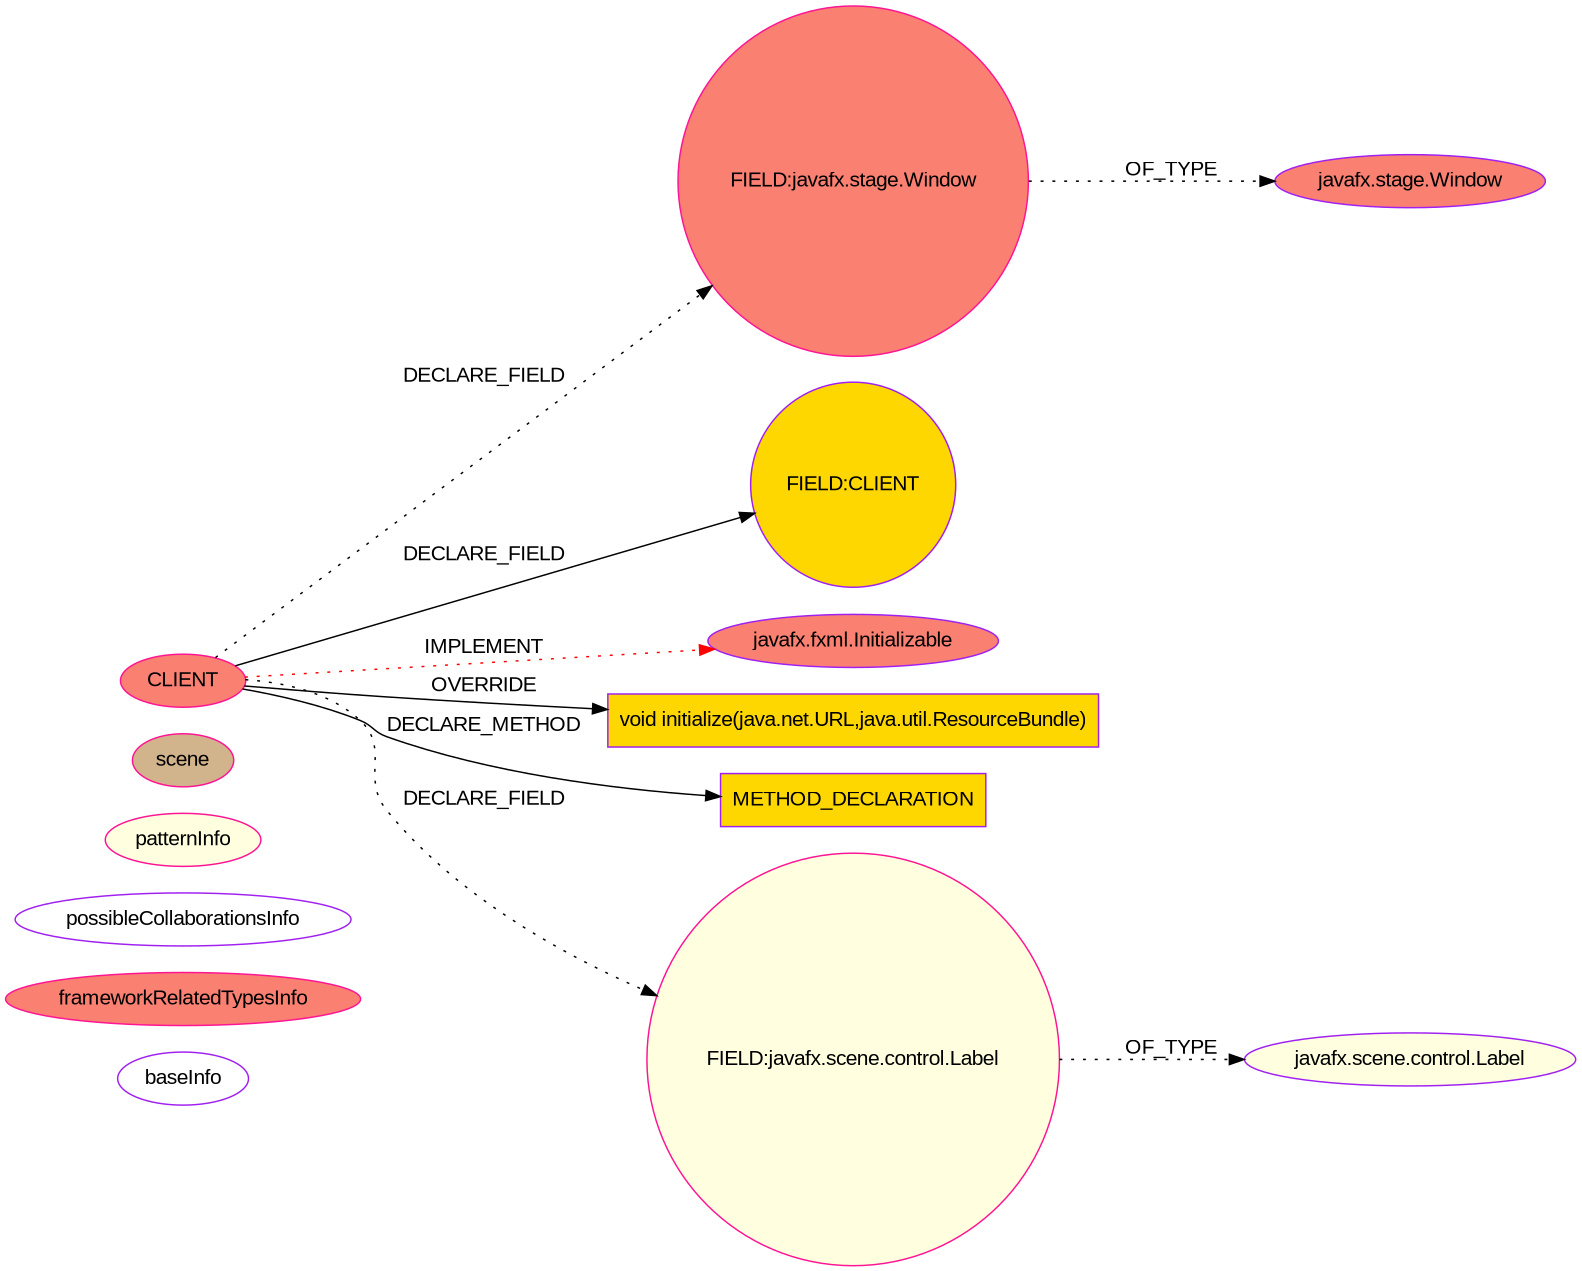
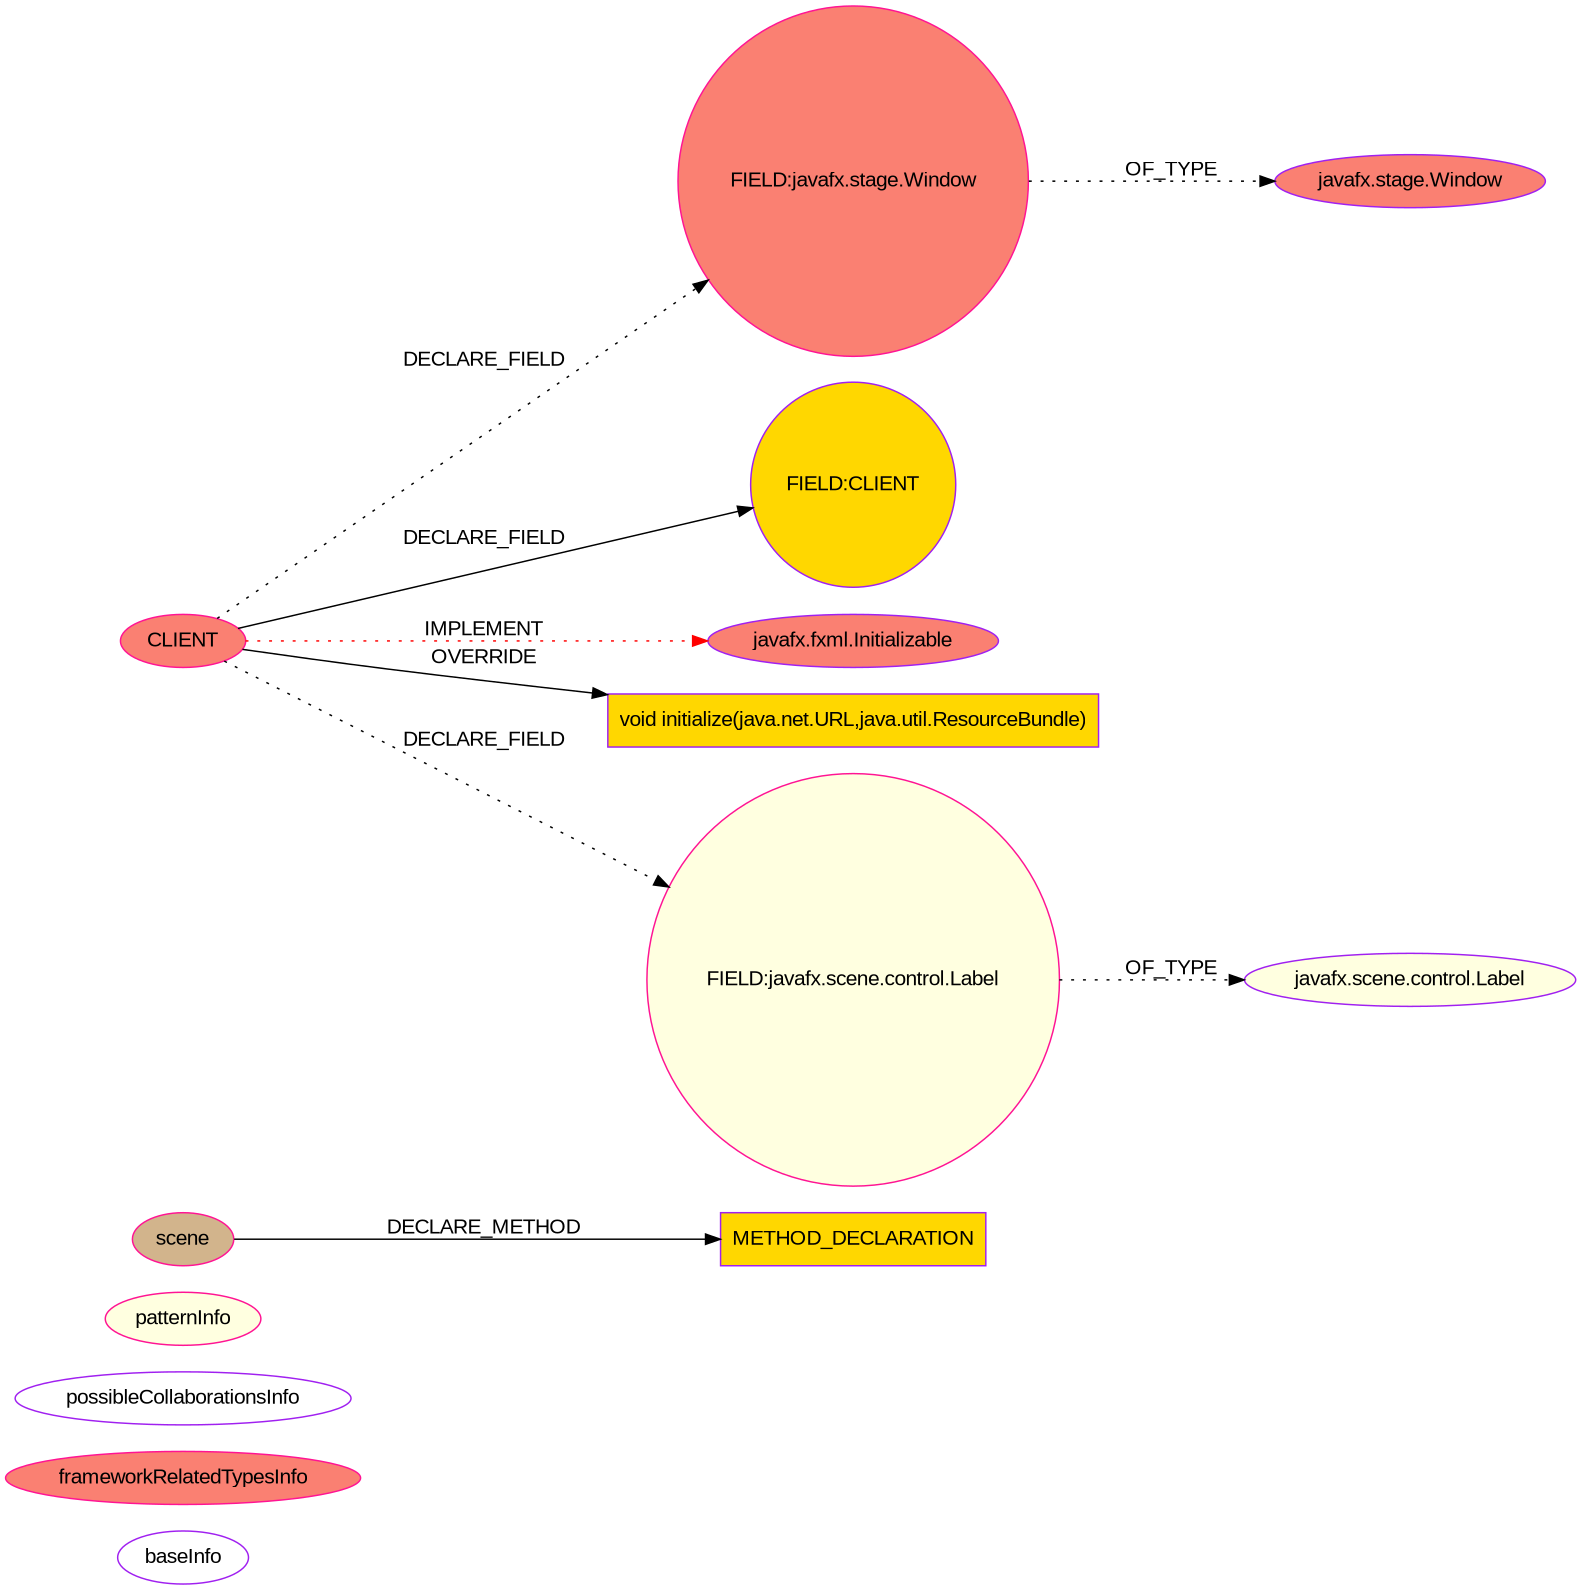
  digraph {
    fontname="Liberation Sans"
    rankdir=LR
    node [color=purple fillcolor=salmon fontname="Liberation Sans" style=filled isFrameworkType=false]
    edge [fontname="Liberation Sans" style=dotted]
    baseInfo [category=pattern fillcolor=white graphId=4396 isAnonymous=false possibleRelation=false isFrameworkType=""]
    frameworkRelatedTypesInfo [0="javafx.fxml.Initializable" color=deeppink isFrameworkType=""]
    possibleCollaborationsInfo [fillcolor=white isFrameworkType=""]
    patternInfo [color=deeppink fillcolor=lightyellow frequency=2.0 patternRootClient=0 isFrameworkType=""]
    n5 [0="bpaxson62-JavaFXPOS~/bpaxson62-JavaFXPOS/JavaFXPOS-master/src/gui/AdminController.java~AdminController~2207" 1="Geekly-fieldmarshalfx~/Geekly-fieldmarshalfx/fieldmarshalfx-master/src/net/geeklythings/fm/ui/fxml/MainWindowController.java~MainWindowController~498" color=deeppink fillcolor=tan label=scene isFrameworkType=""]
    n6 [color=deeppink label="FIELD:javafx.stage.Window" shape=circle vertexType=FIELD_DECLARATION]
    n7 [label="javafx.stage.Window" vertexType=FRAMEWORK_CLASS_TYPE]
    n8 [color=deeppink label=CLIENT vertexType=ROOT_CLIENT_CLASS_DECLARATION]
    n9 [fillcolor=gold label="FIELD:CLIENT" shape=circle vertexType=FIELD_DECLARATION]
    n10 [label="javafx.fxml.Initializable" vertexType=FRAMEWORK_INTERFACE_TYPE]
    n11 [fillcolor=gold label="void initialize(java.net.URL,java.util.ResourceBundle)" shape=box vertexType=OVERRIDING_METHOD_DECLARATION]
    n12 [fillcolor=gold label=METHOD_DECLARATION shape=box vertexType=CLIENT_METHOD_DECLARATION]
    n13 [color=deeppink fillcolor=lightyellow label="FIELD:javafx.scene.control.Label" shape=circle vertexType=FIELD_DECLARATION]
    n14 [fillcolor=lightyellow label="javafx.scene.control.Label" vertexType=FRAMEWORK_CLASS_TYPE]
    n6 -> n7 [label=OF_TYPE]
    n8 -> n6 [label=DECLARE_FIELD]
    n8 -> n9 [label=DECLARE_FIELD style=solid]
    n8 -> n10 [color=red label=IMPLEMENT]
    n8 -> n11 [label=OVERRIDE style=solid]
-   n8 -> n12 [label=DECLARE_METHOD style=solid]
+   n5 -> n12 [label=DECLARE_METHOD style=solid]
    n8 -> n13 [label=DECLARE_FIELD]
    n13 -> n14 [label=OF_TYPE]
  }
